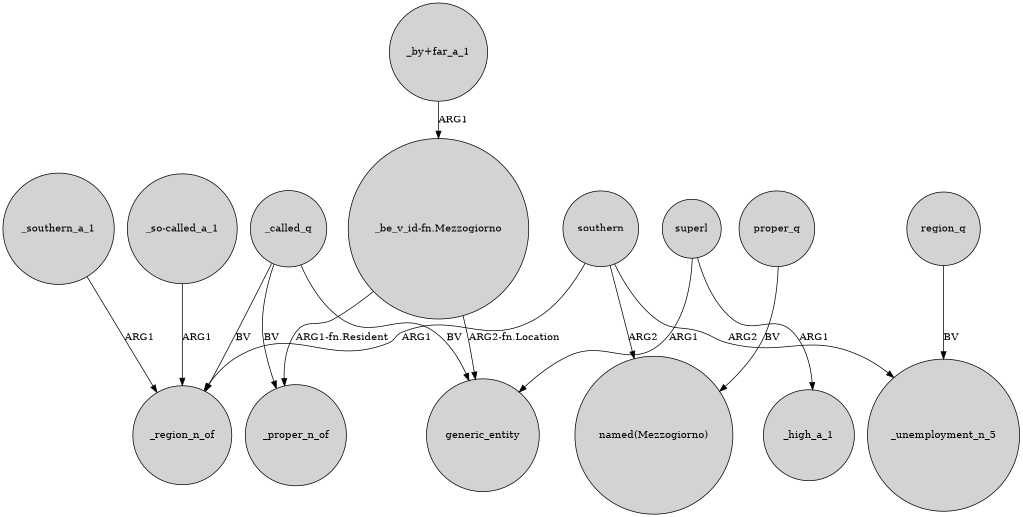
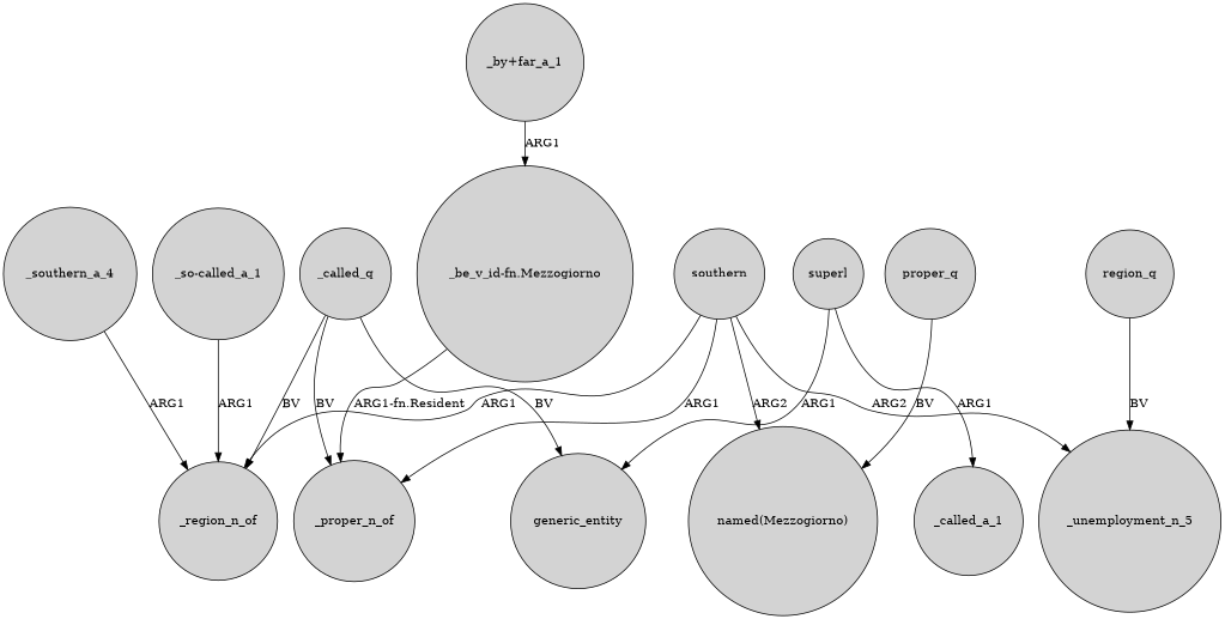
  digraph {
    node [shape=circle style=filled]
    n1 [label=southern]
    _region_n_of
    n3 [label=_unemployment_n_5]
    n4 [label=_proper_n_of]
    "named(Mezzogiorno)"
    n6 [label=region_q]
    n7 [label="_be_v_id-fn.Mezzogiorno"]
    generic_entity
    n9 [label=_called_q]
-   _southern_a_1
+   _southern_a_1 [label=_southern_a_4]
    proper_q
    "_so-called_a_1"
    "_by+far_a_1"
    superl
-   _high_a_1
+   _high_a_1 [label=_called_a_1]
    n1 -> _region_n_of [label=ARG1]
    n1 -> n3 [label=ARG2]
+   n1 -> n4 [label=ARG1]
    n1 -> "named(Mezzogiorno)" [label=ARG2]
    n6 -> n3 [label=BV]
    n7 -> n4 [label="ARG1-fn.Resident"]
-   n7 -> generic_entity [label="ARG2-fn.Location"]
    n9 -> _region_n_of [label=BV]
    n9 -> n4 [label=BV]
    n9 -> generic_entity [label=BV]
    _southern_a_1 -> _region_n_of [label=ARG1]
    proper_q -> "named(Mezzogiorno)" [label=BV]
    "_so-called_a_1" -> _region_n_of [label=ARG1]
    "_by+far_a_1" -> n7 [label=ARG1]
    superl -> generic_entity [label=ARG1]
    superl -> _high_a_1 [label=ARG1]
  }
